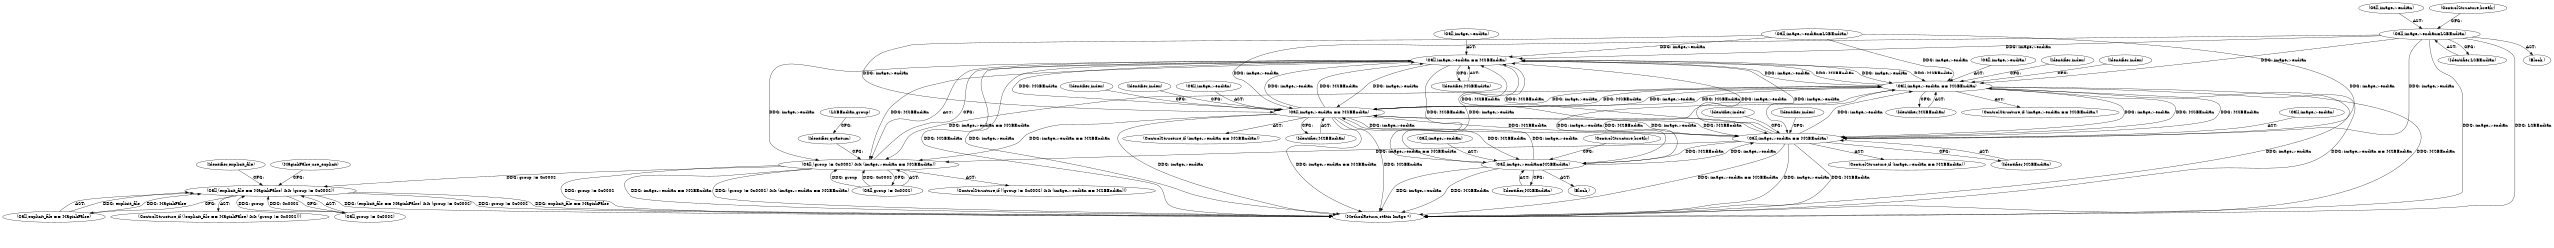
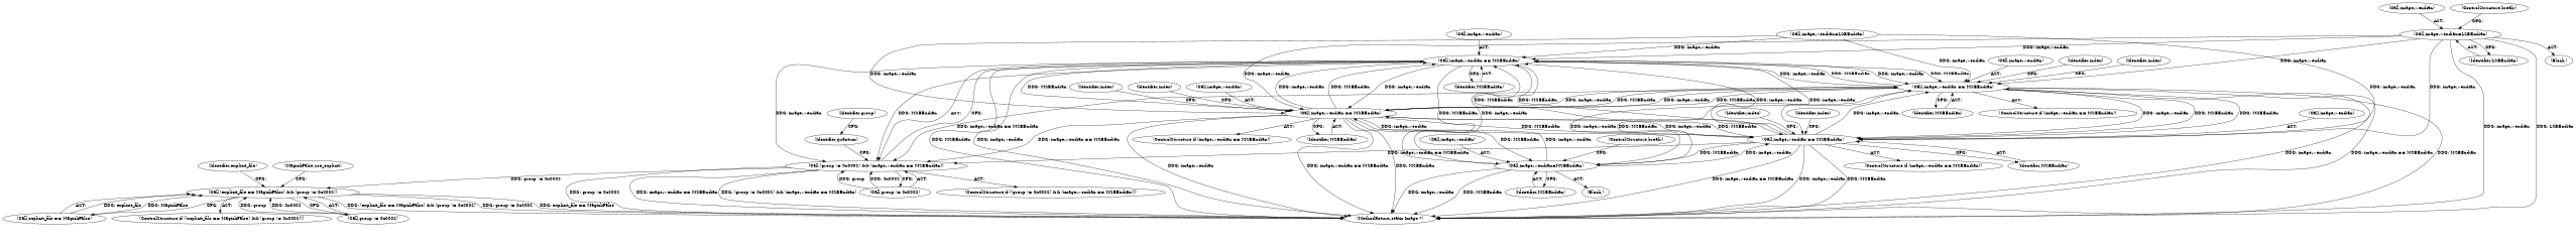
  digraph {
    n1 [label="(Call,image->endian=LSBEndian)"]
    n2 [label="(Call,image->endian == MSBEndian)"]
    n3 [label="(Call,image->endian == MSBEndian)"]
    n4 [label="(Call,image->endian == MSBEndian)"]
    n5 [label="(Call,image->endian == MSBEndian)"]
    n6 [label="(MethodReturn,static Image *)"]
    n7 [label="(Block,)"]
    n8 [label="(Identifier,LSBEndian)"]
    n9 [label="(Call,(group != 0x0002) && (image->endian == MSBEndian))"]
    n10 [label="(Call,image->endian=MSBEndian)"]
    n11 [label="(Identifier,MSBEndian)"]
    n12 [label="(Identifier,MSBEndian)"]
    n13 [label="(ControlStructure,if (image->endian == MSBEndian))"]
    n14 [label="(Identifier,MSBEndian)"]
    n15 [label="(ControlStructure,if (image->endian == MSBEndian))"]
    n16 [label="(ControlStructure,if (image->endian == MSBEndian))"]
    n17 [label="(Identifier,MSBEndian)"]
    n18 [label="(Call,(explicit_file == MagickFalse) && (group != 0x0002))"]
    n19 [label="(ControlStructure,if ((group != 0x0002) && (image->endian == MSBEndian)))"]
    n20 [label="(Call,group != 0x0002)"]
    n21 [label="(Identifier,MSBEndian)"]
    n22 [label="(Block,)"]
    n23 [label="(Call,explicit_file == MagickFalse)"]
    n24 [label="(Call,group != 0x0002)"]
    n25 [label="(ControlStructure,if ((explicit_file == MagickFalse) && (group != 0x0002)))"]
    n26 [label="(Identifier,index)"]
    n27 [label="(Identifier,index)"]
    n28 [label="(Identifier,index)"]
    n29 [label="(Identifier,index)"]
    n30 [label="(Identifier,explicit_file)"]
    n31 [label="(Call,image->endian)"]
    n32 [label="(Call,image->endian)"]
    n33 [label="(Identifier,index)"]
    n34 [label="(ControlStructure,break;)"]
    n35 [label="(MagickFalse,use_explicit)"]
    n36 [label="(Call,image->endian)"]
    n37 [label="(Identifier,index)"]
    n38 [label="(ControlStructure,break;)"]
-   n39 [label="(LSBEndian,group)"]
+   n39 [label="(Identifier,group)"]
    n40 [label="(Identifier,quantum)"]
    n41 [label="(Call,image->endian=LSBEndian)"]
    n42 [label="(Call,image->endian)"]
    n43 [label="(Call,image->endian)"]
    n44 [label="(Call,image->endian)"]
    n1 -> n2 [label="DDG: image->endian"]
    n1 -> n3 [label="DDG: image->endian"]
    n1 -> n4 [label="DDG: image->endian"]
    n1 -> n5 [label="DDG: image->endian"]
    n1 -> n6 [label="DDG: LSBEndian"]
    n1 -> n6 [label="DDG: image->endian"]
    n1 -> n7 [label="AST: "]
    n1 -> n8 [label="CFG: "]
    n2 -> n3 [label="DDG: image->endian"]
    n2 -> n3 [label="DDG: MSBEndian"]
    n2 -> n4 [label="DDG: image->endian"]
    n2 -> n4 [label="DDG: MSBEndian"]
    n2 -> n5 [label="DDG: image->endian"]
    n2 -> n5 [label="DDG: MSBEndian"]
    n2 -> n6 [label="DDG: MSBEndian"]
    n2 -> n6 [label="DDG: image->endian"]
    n2 -> n9 [label="AST: "]
    n2 -> n9 [label="DDG: image->endian"]
    n2 -> n9 [label="DDG: MSBEndian"]
    n2 -> n10 [label="DDG: MSBEndian"]
    n2 -> n11 [label="CFG: "]
    n3 -> n2 [label="DDG: image->endian"]
    n3 -> n2 [label="DDG: MSBEndian"]
    n3 -> n4 [label="DDG: image->endian"]
    n3 -> n4 [label="DDG: MSBEndian"]
    n3 -> n5 [label="DDG: image->endian"]
    n3 -> n5 [label="DDG: MSBEndian"]
    n3 -> n6 [label="DDG: image->endian"]
    n3 -> n6 [label="DDG: image->endian == MSBEndian"]
    n3 -> n6 [label="DDG: MSBEndian"]
    n3 -> n9 [label="DDG: image->endian == MSBEndian"]
    n3 -> n10 [label="DDG: MSBEndian"]
    n3 -> n12 [label="CFG: "]
    n3 -> n13 [label="AST: "]
    n4 -> n2 [label="DDG: image->endian"]
    n4 -> n2 [label="DDG: MSBEndian"]
    n4 -> n3 [label="DDG: image->endian"]
    n4 -> n3 [label="DDG: MSBEndian"]
    n4 -> n5 [label="DDG: image->endian"]
    n4 -> n5 [label="DDG: MSBEndian"]
    n4 -> n6 [label="DDG: MSBEndian"]
    n4 -> n6 [label="DDG: image->endian"]
    n4 -> n6 [label="DDG: image->endian == MSBEndian"]
    n4 -> n9 [label="DDG: image->endian == MSBEndian"]
    n4 -> n10 [label="DDG: MSBEndian"]
    n4 -> n14 [label="CFG: "]
    n4 -> n15 [label="AST: "]
    n5 -> n2 [label="DDG: image->endian"]
    n5 -> n2 [label="DDG: MSBEndian"]
    n5 -> n3 [label="DDG: image->endian"]
    n5 -> n3 [label="DDG: MSBEndian"]
    n5 -> n4 [label="DDG: image->endian"]
    n5 -> n4 [label="DDG: MSBEndian"]
    n5 -> n6 [label="DDG: image->endian"]
    n5 -> n6 [label="DDG: MSBEndian"]
    n5 -> n6 [label="DDG: image->endian == MSBEndian"]
    n5 -> n9 [label="DDG: image->endian == MSBEndian"]
    n5 -> n10 [label="DDG: MSBEndian"]
    n5 -> n16 [label="AST: "]
    n5 -> n17 [label="CFG: "]
    n8 -> n1 [label="AST: "]
    n9 -> n2 [label="CFG: "]
    n9 -> n6 [label="DDG: (group != 0x0002) && (image->endian == MSBEndian)"]
    n9 -> n6 [label="DDG: group != 0x0002"]
    n9 -> n6 [label="DDG: image->endian == MSBEndian"]
    n9 -> n18 [label="DDG: group != 0x0002"]
    n9 -> n19 [label="AST: "]
    n9 -> n20 [label="CFG: "]
    n10 -> n2 [label="DDG: image->endian"]
    n10 -> n3 [label="DDG: image->endian"]
    n10 -> n4 [label="DDG: image->endian"]
    n10 -> n5 [label="DDG: image->endian"]
    n10 -> n6 [label="DDG: image->endian"]
    n10 -> n6 [label="DDG: MSBEndian"]
    n10 -> n21 [label="CFG: "]
    n10 -> n22 [label="AST: "]
    n11 -> n2 [label="AST: "]
    n12 -> n3 [label="AST: "]
    n14 -> n4 [label="AST: "]
    n17 -> n5 [label="AST: "]
    n18 -> n6 [label="DDG: (explicit_file == MagickFalse) && (group != 0x0002)"]
    n18 -> n6 [label="DDG: group != 0x0002"]
    n18 -> n6 [label="DDG: explicit_file == MagickFalse"]
    n18 -> n23 [label="CFG: "]
    n18 -> n24 [label="CFG: "]
    n18 -> n25 [label="AST: "]
    n20 -> n9 [label="AST: "]
    n20 -> n9 [label="DDG: group"]
    n20 -> n9 [label="DDG: 0x0002"]
    n21 -> n10 [label="AST: "]
    n23 -> n18 [label="AST: "]
    n23 -> n18 [label="DDG: explicit_file"]
    n23 -> n18 [label="DDG: MagickFalse"]
    n24 -> n18 [label="AST: "]
    n24 -> n18 [label="DDG: group"]
    n24 -> n18 [label="DDG: 0x0002"]
    n26 -> n3 [label="CFG: "]
    n27 -> n4 [label="CFG: "]
    n28 -> n5 [label="CFG: "]
    n29 -> n3 [label="CFG: "]
    n30 -> n18 [label="CFG: "]
    n31 -> n3 [label="AST: "]
    n32 -> n1 [label="AST: "]
    n33 -> n4 [label="CFG: "]
    n34 -> n10 [label="CFG: "]
    n35 -> n18 [label="CFG: "]
    n36 -> n2 [label="AST: "]
    n37 -> n5 [label="CFG: "]
    n38 -> n1 [label="CFG: "]
    n39 -> n40 [label="CFG: "]
    n40 -> n9 [label="CFG: "]
    n41 -> n2 [label="DDG: image->endian"]
    n41 -> n3 [label="DDG: image->endian"]
    n41 -> n4 [label="DDG: image->endian"]
    n41 -> n5 [label="DDG: image->endian"]
    n42 -> n5 [label="AST: "]
    n43 -> n10 [label="AST: "]
    n44 -> n4 [label="AST: "]
  }
